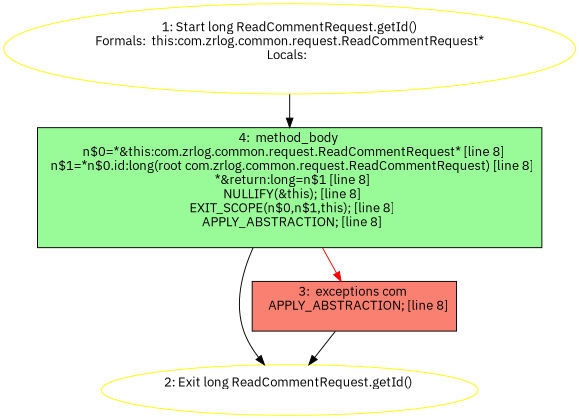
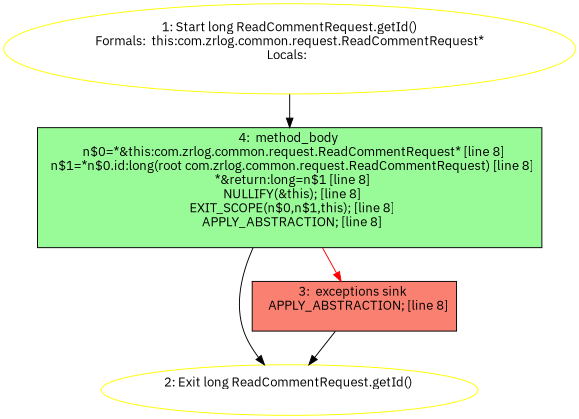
  digraph {
    fontname="IBM Plex Sans"
    node [style=filled fillcolor=white fontname="IBM Plex Sans"]
    edge [fontname="IBM Plex Sans"]
    n1 [color=yellow label="1: Start long ReadCommentRequest.getId()\nFormals:  this:com.zrlog.common.request.ReadCommentRequest*\nLocals:  \n  "]
    n2 [label="4:  method_body \n   n$0=*&this:com.zrlog.common.request.ReadCommentRequest* [line 8]\n  n$1=*n$0.id:long(root com.zrlog.common.request.ReadCommentRequest) [line 8]\n  *&return:long=n$1 [line 8]\n  NULLIFY(&this); [line 8]\n  EXIT_SCOPE(n$0,n$1,this); [line 8]\n  APPLY_ABSTRACTION; [line 8]\n " shape=box fillcolor=palegreen]
    n3 [color=yellow label="2: Exit long ReadCommentRequest.getId() \n  "]
-   n4 [label="3:  exceptions com \n   APPLY_ABSTRACTION; [line 8]\n " shape=box fillcolor=salmon]
+   n4 [label="3:  exceptions sink \n   APPLY_ABSTRACTION; [line 8]\n " shape=box fillcolor=salmon]
    n1 -> n2
    n2 -> n3
    n2 -> n4 [color=red]
    n4 -> n3
  }
